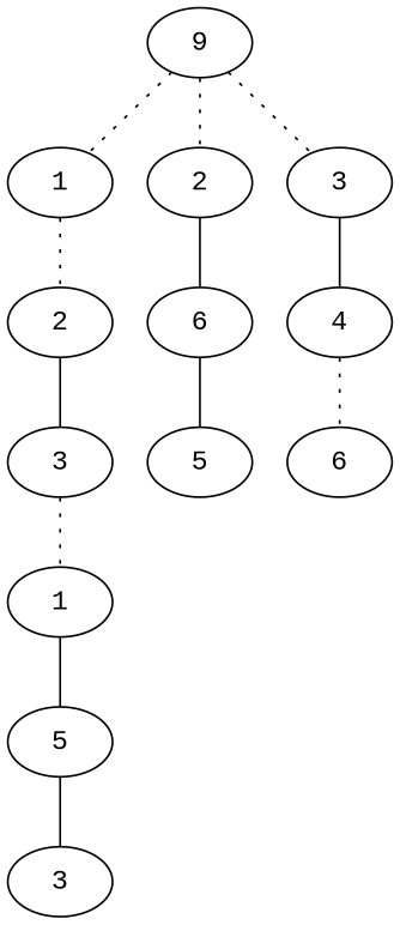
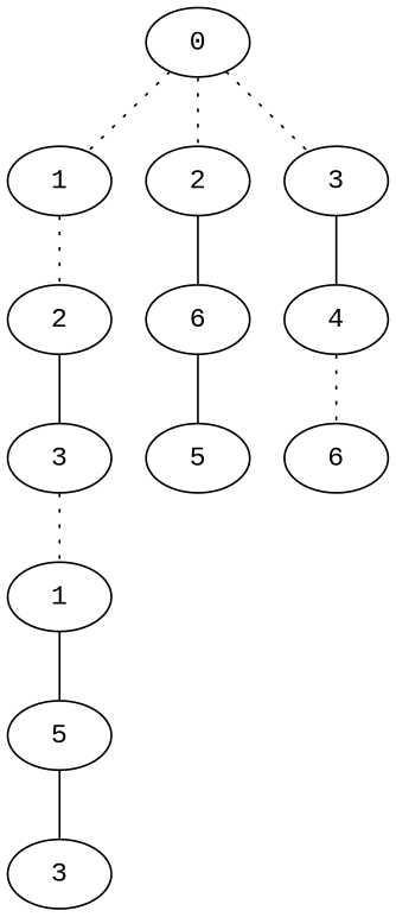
  graph {
    fontname="Liberation Mono"
    node [fontname="Liberation Mono"]
    edge [fontname="Liberation Mono"]
-   n1 [label=9]
+   n1 [label=0]
    n2 [label=1]
    n3 [label=2]
    n4 [label=3]
    n5 [label=2]
    n6 [label=3]
    n7 [label=1]
    n8 [label=5]
    n9 [label=3]
    n10 [label=6]
    n11 [label=5]
    n12 [label=4]
    n13 [label=6]
    n1 -- n2 [style=dotted]
    n1 -- n3 [style=dotted]
    n1 -- n4 [style=dotted]
    n2 -- n5 [style=dotted]
    n3 -- n10
    n4 -- n12
    n5 -- n6
    n6 -- n7 [style=dotted]
    n7 -- n8
    n8 -- n9
    n10 -- n11
    n12 -- n13 [style=dotted]
  }
